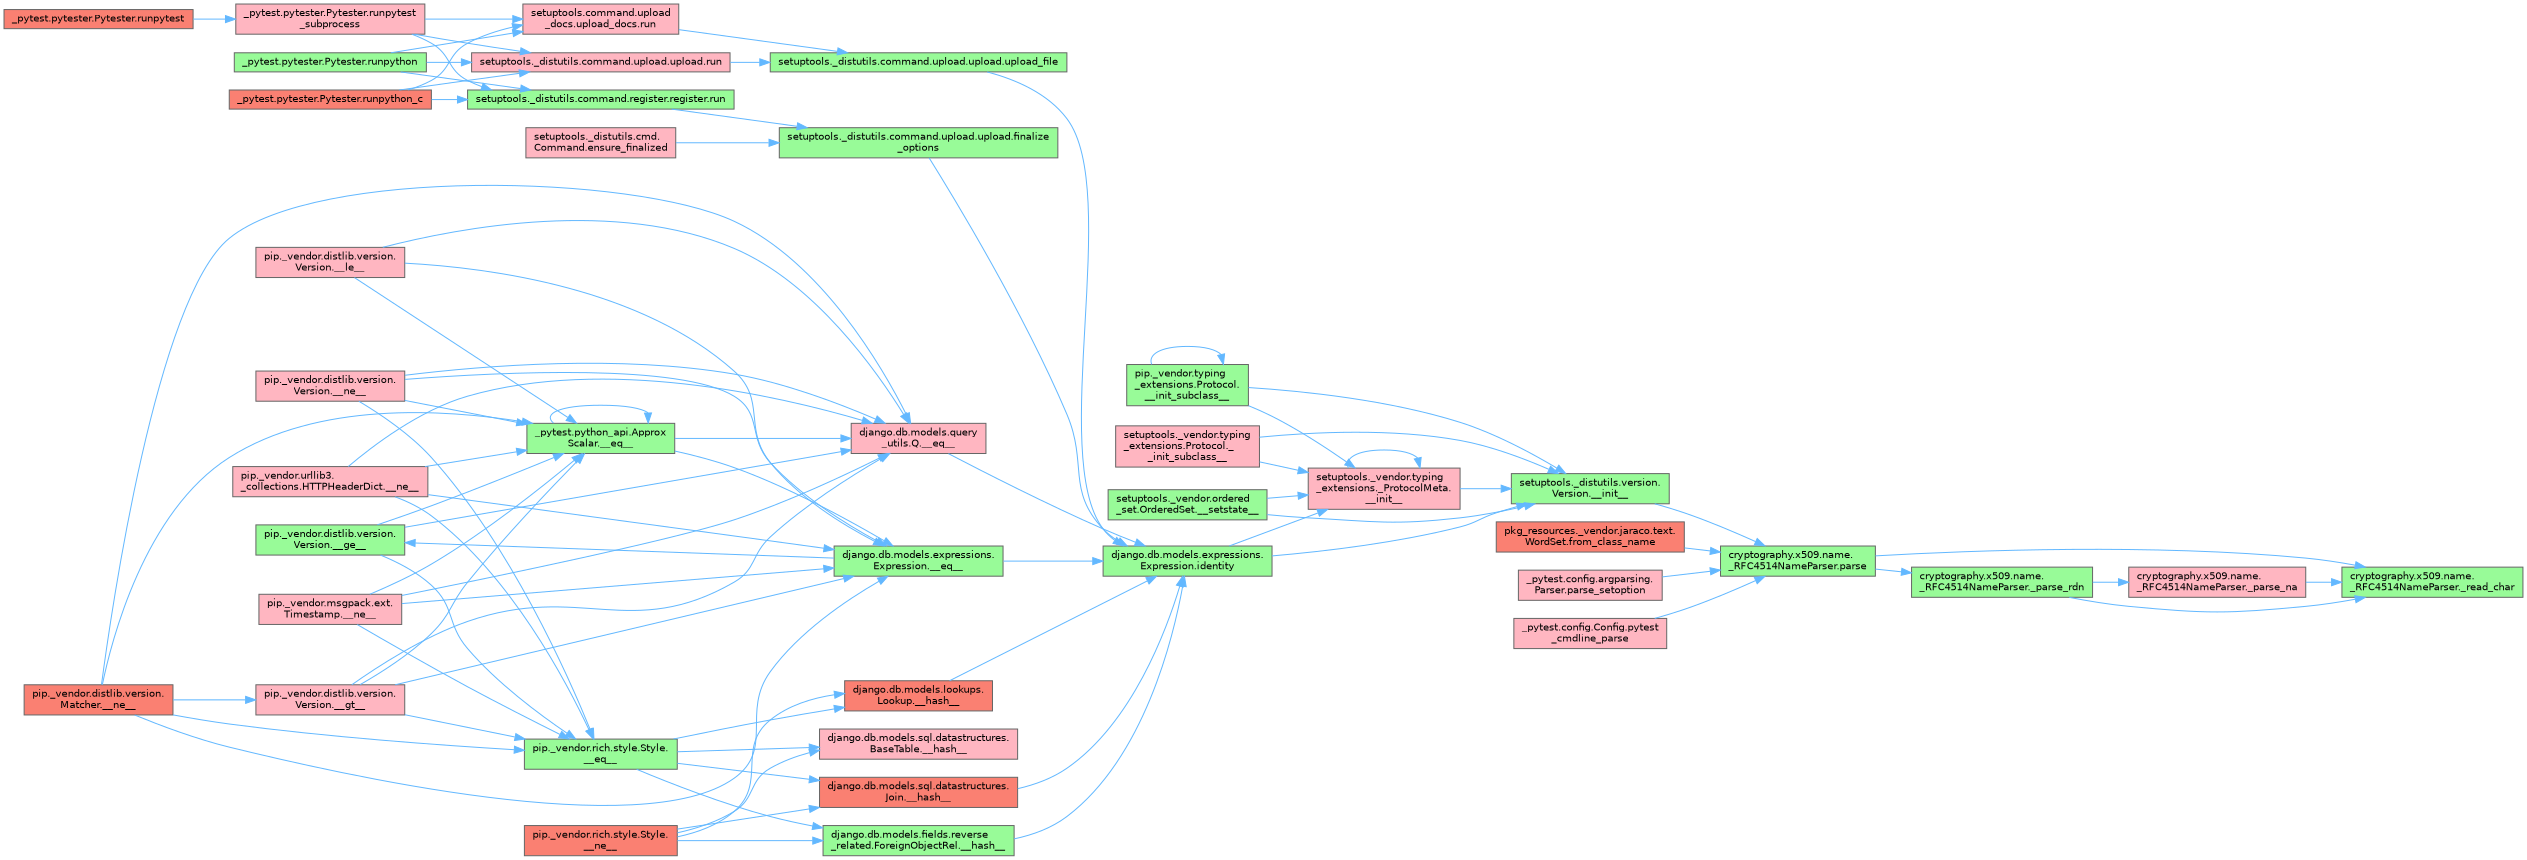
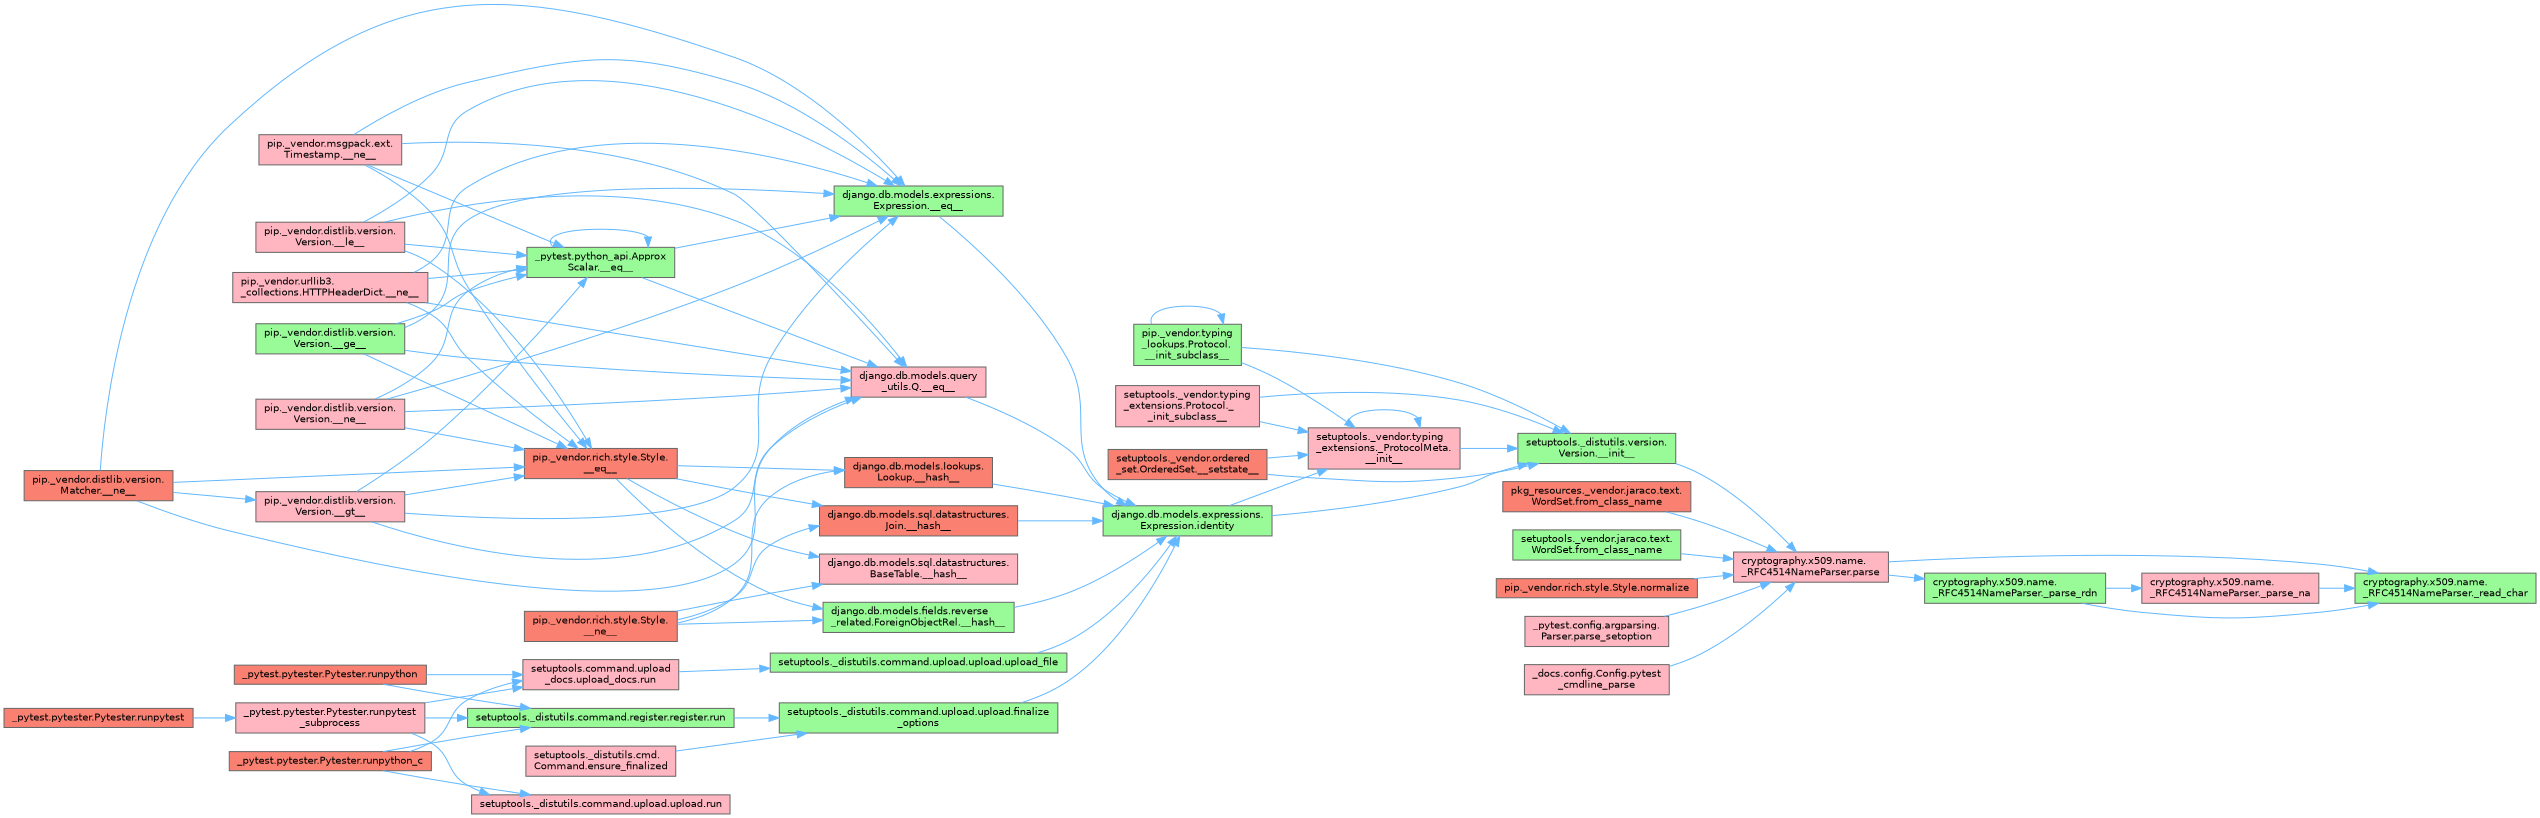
  digraph {
    rankdir=RL
    node [color=grey40 fillcolor=lightpink fontname=Helvetica fontsize=10 shape=box style=filled]
    edge [color=steelblue1 dir=back fontname=Helvetica fontsize=10 labelfontname=Helvetica labelfontsize=10 style=solid]
    n1 [color=gray40 fillcolor=palegreen fontcolor=black height=0.2 label="cryptography.x509.name.\l_RFC4514NameParser._read_char" width=0.4]
    n2 [height=0.2 label="cryptography.x509.name.\l_RFC4514NameParser._parse_na" width=0.4]
    n3 [fillcolor=palegreen height=0.2 label="cryptography.x509.name.\l_RFC4514NameParser._parse_rdn" width=0.4]
-   n4 [fillcolor=palegreen height=0.2 label="cryptography.x509.name.\l_RFC4514NameParser.parse" width=0.4]
+   n4 [height=0.2 label="cryptography.x509.name.\l_RFC4514NameParser.parse" width=0.4]
    n5 [fillcolor=palegreen height=0.2 label="setuptools._distutils.version.\lVersion.__init__" width=0.4]
    n6 [fillcolor=salmon height=0.2 label="pkg_resources._vendor.jaraco.text.\lWordSet.from_class_name" width=0.4]
+   n7 [fillcolor=palegreen height=0.2 label="setuptools._vendor.jaraco.text.\lWordSet.from_class_name" width=0.4]
+   n8 [fillcolor=salmon height=0.2 label="pip._vendor.rich.style.Style.normalize" width=0.4]
    n9 [height=0.2 label="_pytest.config.argparsing.\lParser.parse_setoption" width=0.4]
-   n10 [height=0.2 label="_pytest.config.Config.pytest\l_cmdline_parse" width=0.4]
+   n10 [height=0.2 label="_docs.config.Config.pytest\l_cmdline_parse" width=0.4]
    n11 [height=0.2 label="setuptools._vendor.typing\l_extensions._ProtocolMeta.\l__init__" width=0.4]
-   n12 [fillcolor=palegreen height=0.2 label="pip._vendor.typing\l_extensions.Protocol.\l__init_subclass__" width=0.4]
+   n12 [fillcolor=palegreen height=0.2 label="pip._vendor.typing\l_lookups.Protocol.\l__init_subclass__" width=0.4]
    n13 [height=0.2 label="setuptools._vendor.typing\l_extensions.Protocol._\l_init_subclass__" width=0.4]
-   n14 [fillcolor=palegreen height=0.2 label="setuptools._vendor.ordered\l_set.OrderedSet.__setstate__" width=0.4]
+   n14 [fillcolor=salmon height=0.2 label="setuptools._vendor.ordered\l_set.OrderedSet.__setstate__" width=0.4]
    n15 [fillcolor=palegreen height=0.2 label="django.db.models.expressions.\lExpression.identity" width=0.4]
    n16 [fillcolor=palegreen height=0.2 label="django.db.models.expressions.\lExpression.__eq__" width=0.4]
    n17 [height=0.2 label="django.db.models.query\l_utils.Q.__eq__" width=0.4]
    n18 [fillcolor=palegreen height=0.2 label="django.db.models.fields.reverse\l_related.ForeignObjectRel.__hash__" width=0.4]
    n19 [fillcolor=salmon height=0.2 label="django.db.models.lookups.\lLookup.__hash__" width=0.4]
    n20 [fillcolor=salmon height=0.2 label="django.db.models.sql.datastructures.\lJoin.__hash__" width=0.4]
    n21 [fillcolor=palegreen height=0.2 label="setuptools._distutils.command.upload.upload.finalize\l_options" width=0.4]
    n22 [fillcolor=palegreen height=0.2 label="setuptools._distutils.command.upload.upload.upload_file" width=0.4]
    n23 [fillcolor=palegreen height=0.2 label="_pytest.python_api.Approx\lScalar.__eq__" width=0.4]
    n24 [fillcolor=palegreen height=0.2 label="pip._vendor.distlib.version.\lVersion.__ge__" width=0.4]
    n25 [height=0.2 label="pip._vendor.distlib.version.\lVersion.__gt__" width=0.4]
    n26 [height=0.2 label="pip._vendor.distlib.version.\lVersion.__le__" width=0.4]
    n27 [fillcolor=salmon height=0.2 label="pip._vendor.distlib.version.\lMatcher.__ne__" width=0.4]
    n28 [height=0.2 label="pip._vendor.distlib.version.\lVersion.__ne__" width=0.4]
    n29 [height=0.2 label="pip._vendor.msgpack.ext.\lTimestamp.__ne__" width=0.4]
    n30 [height=0.2 label="pip._vendor.urllib3.\l_collections.HTTPHeaderDict.__ne__" width=0.4]
-   n31 [fillcolor=palegreen height=0.2 label="pip._vendor.rich.style.Style.\l__eq__" width=0.4]
+   n31 [fillcolor=salmon height=0.2 label="pip._vendor.rich.style.Style.\l__eq__" width=0.4]
    n32 [fillcolor=salmon height=0.2 label="pip._vendor.rich.style.Style.\l__ne__" width=0.4]
    n33 [height=0.2 label="django.db.models.sql.datastructures.\lBaseTable.__hash__" width=0.4]
    n34 [height=0.2 label="setuptools._distutils.cmd.\lCommand.ensure_finalized" width=0.4]
    n35 [fillcolor=palegreen height=0.2 label="setuptools._distutils.command.register.register.run" width=0.4]
    n36 [height=0.2 label="setuptools._distutils.command.upload.upload.run" width=0.4]
    n37 [height=0.2 label="setuptools.command.upload\l_docs.upload_docs.run" width=0.4]
    n38 [height=0.2 label="_pytest.pytester.Pytester.runpytest\l_subprocess" width=0.4]
-   n39 [fillcolor=palegreen height=0.2 label="_pytest.pytester.Pytester.runpython" width=0.4]
+   n39 [fillcolor=salmon height=0.2 label="_pytest.pytester.Pytester.runpython" width=0.4]
    n40 [fillcolor=salmon height=0.2 label="_pytest.pytester.Pytester.runpython_c" width=0.4]
    n41 [fillcolor=salmon height=0.2 label="_pytest.pytester.Pytester.runpytest" width=0.4]
    n1 -> n2
    n1 -> n3
    n1 -> n4
    n2 -> n3
    n3 -> n4
    n4 -> n5
    n4 -> n6
+   n4 -> n7
+   n4 -> n8
    n4 -> n9
    n4 -> n10
    n5 -> n11
    n5 -> n12
    n5 -> n13
    n5 -> n14
    n5 -> n15
    n11 -> n11
    n11 -> n12
    n11 -> n13
    n11 -> n14
    n11 -> n15
    n12 -> n12
    n15 -> n16
    n15 -> n17
    n15 -> n18
    n15 -> n19
    n15 -> n20
    n15 -> n21
    n15 -> n22
    n16 -> n23
-   n24 -> n16
+   n16 -> n24
    n16 -> n25
    n16 -> n26
    n16 -> n27
    n16 -> n28
    n16 -> n29
    n16 -> n30
    n17 -> n23
    n17 -> n24
    n17 -> n25
    n17 -> n26
    n17 -> n27
    n17 -> n28
    n17 -> n29
    n17 -> n30
    n18 -> n31
    n18 -> n32
    n19 -> n31
    n19 -> n32
    n20 -> n31
    n20 -> n32
    n21 -> n34
    n21 -> n35
-   n22 -> n36
    n22 -> n37
    n23 -> n23
    n23 -> n24
    n23 -> n25
    n23 -> n26
-   n23 -> n27
    n23 -> n28
    n23 -> n29
    n23 -> n30
    n25 -> n27
    n31 -> n24
    n31 -> n25
+   n31 -> n26
    n31 -> n27
    n31 -> n28
    n31 -> n29
    n31 -> n30
    n33 -> n31
    n33 -> n32
    n35 -> n38
    n35 -> n39
    n35 -> n40
    n36 -> n38
-   n36 -> n39
    n36 -> n40
    n37 -> n38
    n37 -> n39
    n37 -> n40
    n38 -> n41
  }
